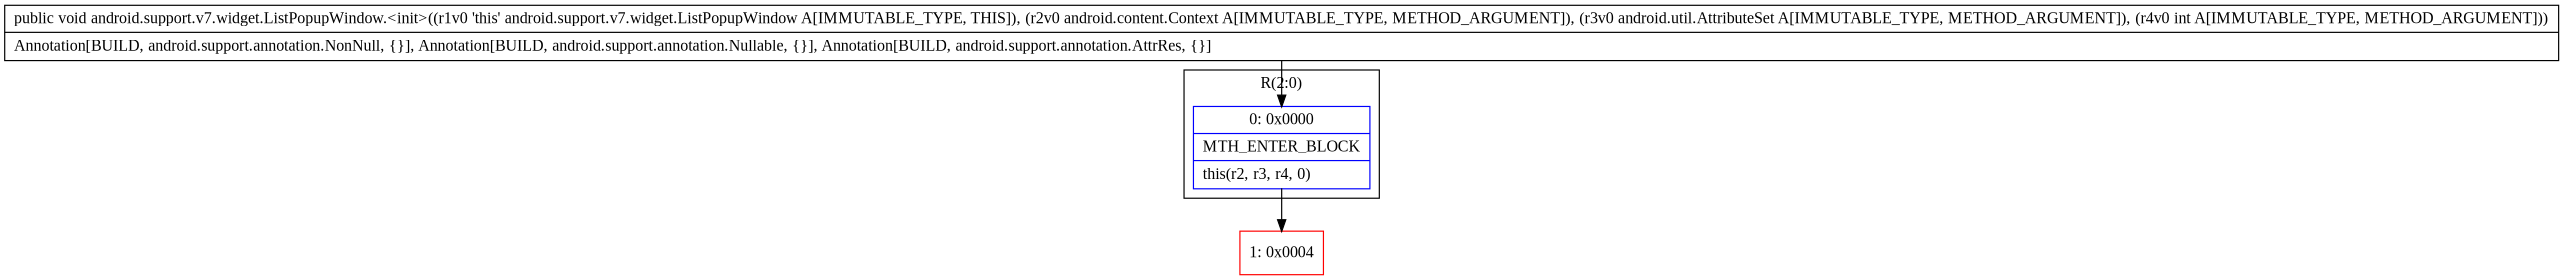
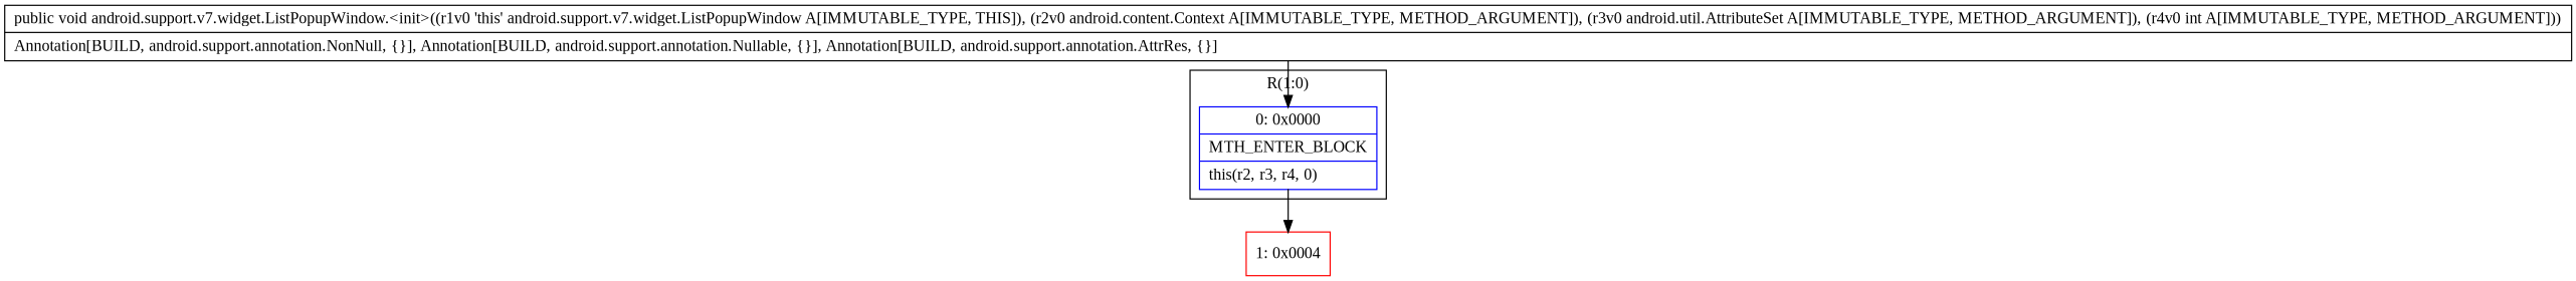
  digraph {
    fontname="Liberation Serif"
    node [shape=record fontname="Liberation Serif"]
    edge [fontname="Liberation Serif"]
    n1 [color=blue label="{0\:\ 0x0000|MTH_ENTER_BLOCK\l|this(r2, r3, r4, 0)\l}"]
    n2 [color=red label="{1\:\ 0x0004}"]
    n3 [label="{public void android.support.v7.widget.ListPopupWindow.\<init\>((r1v0 'this' android.support.v7.widget.ListPopupWindow A[IMMUTABLE_TYPE, THIS]), (r2v0 android.content.Context A[IMMUTABLE_TYPE, METHOD_ARGUMENT]), (r3v0 android.util.AttributeSet A[IMMUTABLE_TYPE, METHOD_ARGUMENT]), (r4v0 int A[IMMUTABLE_TYPE, METHOD_ARGUMENT]))  | Annotation[BUILD, android.support.annotation.NonNull, \{\}], Annotation[BUILD, android.support.annotation.Nullable, \{\}], Annotation[BUILD, android.support.annotation.AttrRes, \{\}]\l}"]
    subgraph cluster_1 {
-     label="R(2:0)"
+     label="R(1:0)"
      n1
    }
    n1 -> n2
    n3 -> n1
  }
